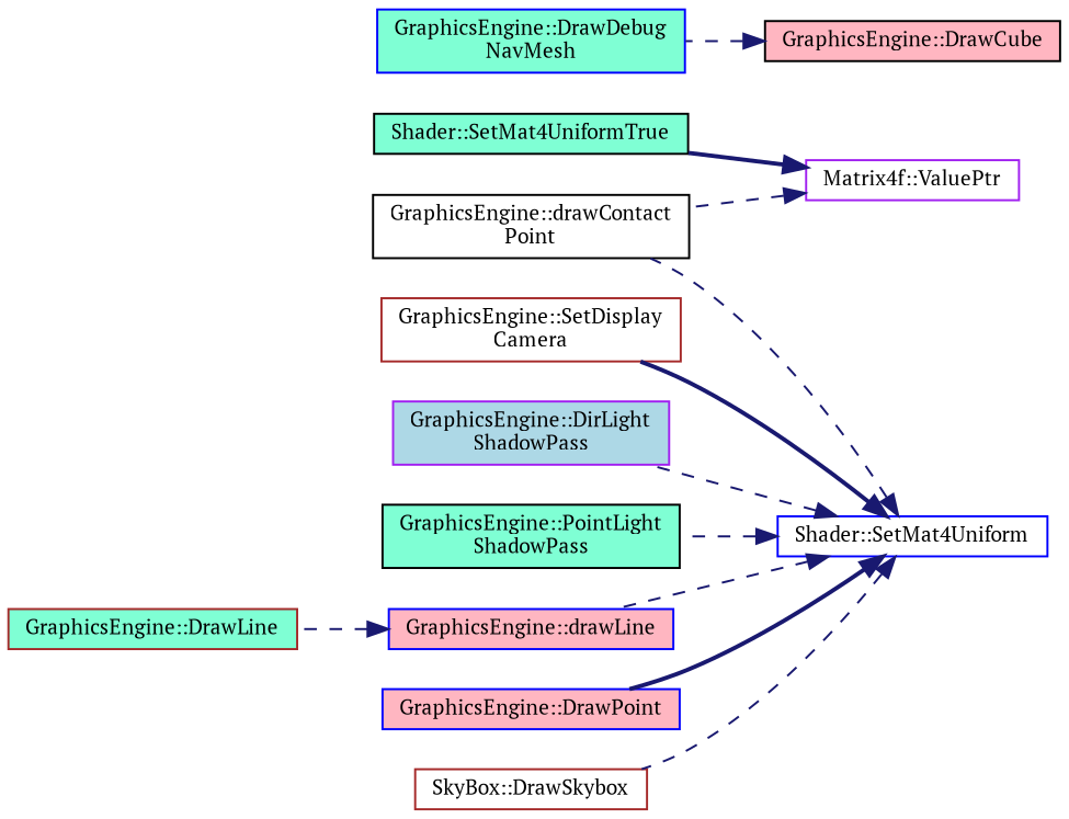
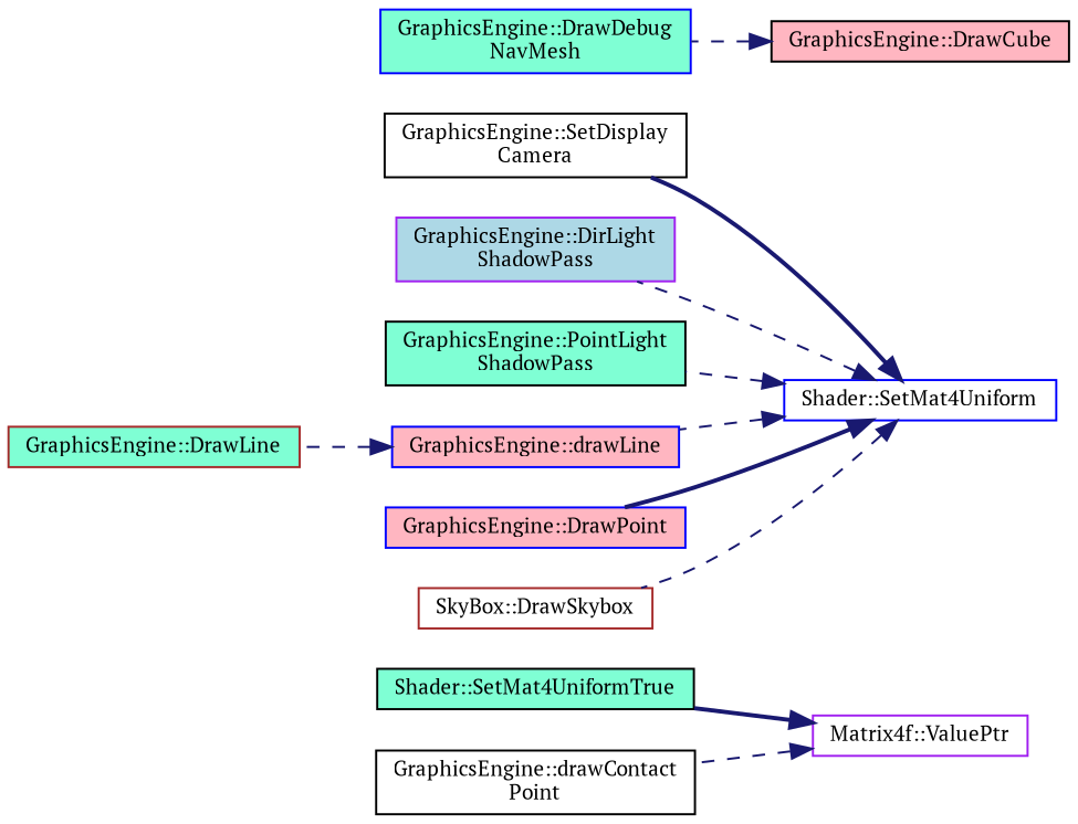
  digraph {
    fontname="PT Serif"
    rankdir=RL
    node [color=black fillcolor=white fontname="PT Serif" fontsize=10 shape=record style=filled]
    edge [color=midnightblue dir=back fontname="PT Serif" fontsize=10 labelfontname=Helvetica labelfontsize=10 style=dashed]
    n1 [color=purple fontcolor=black height=0.2 label="Matrix4f::ValuePtr" width=0.4]
    n2 [fillcolor=aquamarine height=0.2 label="Shader::SetMat4UniformTrue" width=0.4]
    n3 [height=0.2 label="GraphicsEngine::drawContact\lPoint" width=0.4]
    n4 [color=blue height=0.2 label="Shader::SetMat4Uniform" width=0.4]
-   n5 [color=brown height=0.2 label="GraphicsEngine::SetDisplay\lCamera" width=0.4]
+   n5 [height=0.2 label="GraphicsEngine::SetDisplay\lCamera" width=0.4]
    n6 [color=purple fillcolor=lightblue height=0.2 label="GraphicsEngine::DirLight\lShadowPass" width=0.4]
    n7 [fillcolor=aquamarine height=0.2 label="GraphicsEngine::PointLight\lShadowPass" width=0.4]
    n8 [color=blue fillcolor=lightpink height=0.2 label="GraphicsEngine::drawLine" width=0.4]
    n9 [color=blue fillcolor=lightpink height=0.2 label="GraphicsEngine::DrawPoint" width=0.4]
    n10 [color=brown height=0.2 label="SkyBox::DrawSkybox" width=0.4]
    n11 [fillcolor=lightpink height=0.2 label="GraphicsEngine::DrawCube" width=0.4]
    n12 [color=blue fillcolor=aquamarine height=0.2 label="GraphicsEngine::DrawDebug\lNavMesh" width=0.4]
    n13 [color=brown fillcolor=aquamarine height=0.2 label="GraphicsEngine::DrawLine" width=0.4]
    n1 -> n2 [style=bold]
    n1 -> n3
-   n4 -> n3
    n4 -> n5 [style=bold]
    n4 -> n6
    n4 -> n7
    n4 -> n8
    n4 -> n9 [style=bold]
    n4 -> n10
    n8 -> n13
    n11 -> n12
  }
